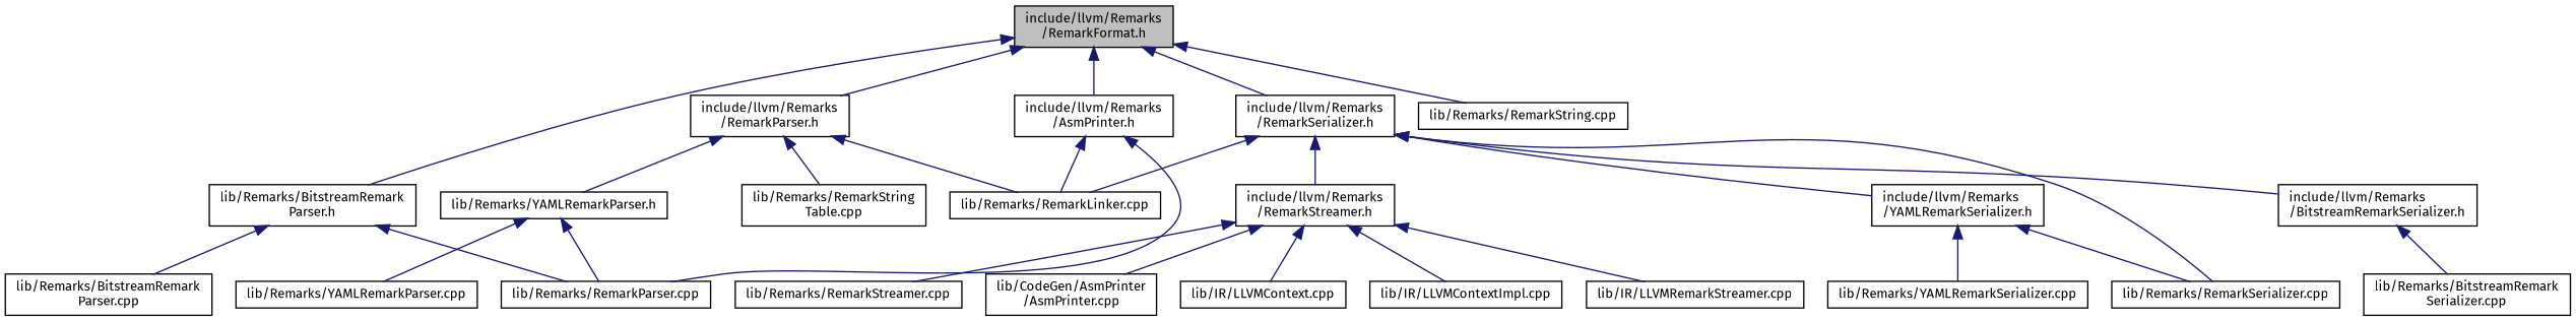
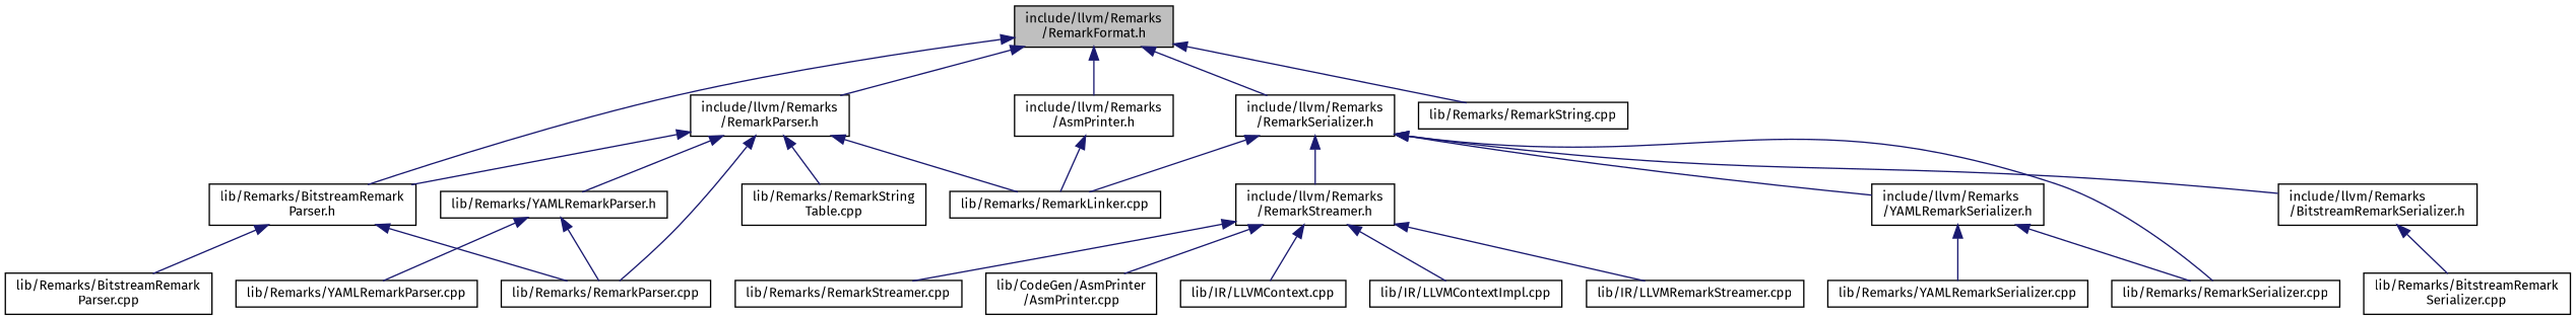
  digraph {
    fontname="Fira Sans"
    node [color=black fontname="Fira Sans" fontsize=10 shape=record]
    edge [color=midnightblue dir=back fontname="Fira Sans" fontsize=10 labelfontname=Helvetica labelfontsize=10 style=solid]
    n1 [fillcolor=grey75 fontcolor=black height=0.2 label="include/llvm/Remarks\l/RemarkFormat.h" style=filled width=0.4]
    n2 [height=0.2 label="include/llvm/Remarks\l/AsmPrinter.h" width=0.4]
    n3 [height=0.2 label="include/llvm/Remarks\l/RemarkParser.h" width=0.4]
    n4 [height=0.2 label="lib/Remarks/BitstreamRemark\lParser.h" width=0.4]
    n5 [height=0.2 label="include/llvm/Remarks\l/RemarkSerializer.h" width=0.4]
    n6 [height=0.2 label="lib/Remarks/RemarkString.cpp" width=0.4]
    n7 [height=0.2 label="lib/Remarks/RemarkLinker.cpp" width=0.4]
    n8 [height=0.2 label="lib/Remarks/RemarkParser.cpp" width=0.4]
    n9 [height=0.2 label="lib/Remarks/YAMLRemarkParser.h" width=0.4]
    n10 [height=0.2 label="lib/Remarks/RemarkString\lTable.cpp" width=0.4]
    n11 [height=0.2 label="lib/Remarks/BitstreamRemark\lParser.cpp" width=0.4]
    n12 [height=0.2 label="include/llvm/Remarks\l/BitstreamRemarkSerializer.h" width=0.4]
    n13 [height=0.2 label="lib/Remarks/RemarkSerializer.cpp" width=0.4]
    n14 [height=0.2 label="include/llvm/Remarks\l/RemarkStreamer.h" width=0.4]
    n15 [height=0.2 label="include/llvm/Remarks\l/YAMLRemarkSerializer.h" width=0.4]
    n16 [height=0.2 label="lib/Remarks/YAMLRemarkParser.cpp" width=0.4]
    n17 [height=0.2 label="lib/Remarks/BitstreamRemark\lSerializer.cpp" width=0.4]
    n18 [height=0.2 label="lib/CodeGen/AsmPrinter\l/AsmPrinter.cpp" width=0.4]
    n19 [height=0.2 label="lib/IR/LLVMContext.cpp" width=0.4]
    n20 [height=0.2 label="lib/IR/LLVMContextImpl.cpp" width=0.4]
    n21 [height=0.2 label="lib/IR/LLVMRemarkStreamer.cpp" width=0.4]
    n22 [height=0.2 label="lib/Remarks/RemarkStreamer.cpp" width=0.4]
    n23 [height=0.2 label="lib/Remarks/YAMLRemarkSerializer.cpp" width=0.4]
    n1 -> n2
    n1 -> n3
    n1 -> n4
    n1 -> n5
    n1 -> n6
    n2 -> n7
+   n3 -> n4
    n3 -> n7
-   n2 -> n8
+   n3 -> n8
    n3 -> n9
    n3 -> n10
    n4 -> n8
    n4 -> n11
    n5 -> n7
    n5 -> n12
    n5 -> n13
    n5 -> n14
    n5 -> n15
    n9 -> n8
    n9 -> n16
    n12 -> n17
    n14 -> n18
    n14 -> n19
    n14 -> n20
    n14 -> n21
    n14 -> n22
    n15 -> n13
    n15 -> n23
  }
